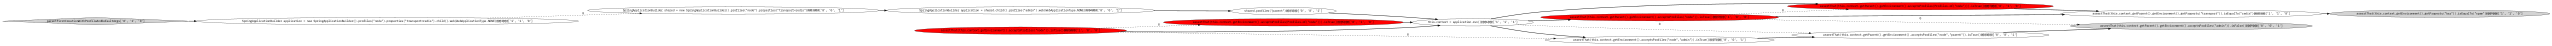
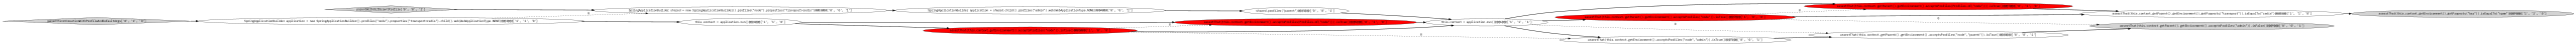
  digraph {
    fontname="IBM Plex Mono"
    rankdir=LR
    node [fillcolor=white fontname="IBM Plex Mono" shape=ellipse style=filled]
    edge [fontname="IBM Plex Mono" style=bold]
    n1 [fillcolor=red label="assertThat(this.context.getEnvironment().acceptsProfiles(\"node\")).isTrue()@@@5@@@['1', '0', '0']"]
    n2 [label="this.context = application.run()@@@6@@@['1', '1', '1']"]
    n3 [label="assertThat(this.context.getEnvironment().acceptsProfiles(\"node\",\"admin\")).isTrue()@@@7@@@['0', '0', '1']"]
    n4 [fillcolor=red label="assertThat(this.context.getEnvironment().acceptsProfiles(Profiles.of(\"node\"))).isTrue()@@@5@@@['0', '1', '0']"]
    n5 [label="assertThat(this.context.getParent().getEnvironment().acceptsProfiles(\"node\",\"parent\")).isTrue()@@@8@@@['0', '0', '1']"]
    n6 [fillcolor=red label="assertThat(this.context.getParent().getEnvironment().acceptsProfiles(Profiles.of(\"node\"))).isTrue()@@@7@@@['0', '1', '0']"]
    n7 [fillcolor=red label="assertThat(this.context.getParent().getEnvironment().acceptsProfiles(\"node\")).isTrue()@@@7@@@['1', '0', '0']"]
+   n8 [fillcolor=lightgray label="parentWithDifferentProfile['0', '0', '1']" shape=diamond]
    n9 [label="SpringApplicationBuilder shared = new SpringApplicationBuilder().profiles(\"node\").properties(\"transport=redis\")@@@3@@@['0', '0', '1']"]
    n10 [label="SpringApplicationBuilder application = shared.child().profiles(\"admin\").web(WebApplicationType.NONE)@@@4@@@['0', '0', '1']"]
    n11 [label="shared.profiles(\"parent\")@@@5@@@['0', '0', '1']"]
    n12 [fillcolor=lightgray label="assertThat(this.context.getParent().getEnvironment().acceptsProfiles(\"admin\")).isFalse()@@@9@@@['0', '0', '1']"]
    n13 [label="assertThat(this.context.getParent().getEnvironment().getProperty(\"transport\")).isEqualTo(\"redis\")@@@8@@@['1', '1', '0']"]
    n14 [fillcolor=lightgray label="assertThat(this.context.getEnvironment().getProperty(\"bar\")).isEqualTo(\"spam\")@@@9@@@['1', '1', '0']"]
    n15 [label="SpringApplicationBuilder application = new SpringApplicationBuilder().profiles(\"node\").properties(\"transport=redis\").child().web(WebApplicationType.NONE)@@@3@@@['1', '1', '0']"]
+   n16 [label="this.context = application.run()@@@4@@@['1', '1', '0']"]
    n17 [fillcolor=lightgray label="parentFirstCreationWithProfileAndDefaultArgs['0', '1', '0']" shape=diamond]
    n1 -> n2
    n1 -> n3 [label=0 style=dashed]
    n1 -> n4 [label=0 style=dashed]
    n2 -> n3
    n2 -> n5 [label=0 style=dashed]
    n2 -> n6
    n2 -> n7
    n3 -> n5
    n4 -> n2
    n5 -> n12
    n6 -> n13
    n7 -> n6 [label=0 style=dashed]
    n7 -> n12 [label=0 style=dashed]
    n7 -> n13
+   n8 -> n9
    n9 -> n10
    n10 -> n11
    n11 -> n2
    n13 -> n14
    n15 -> n9 [label=0 style=dashed]
+   n15 -> n16
+   n16 -> n1
+   n16 -> n4
    n17 -> n15
  }
